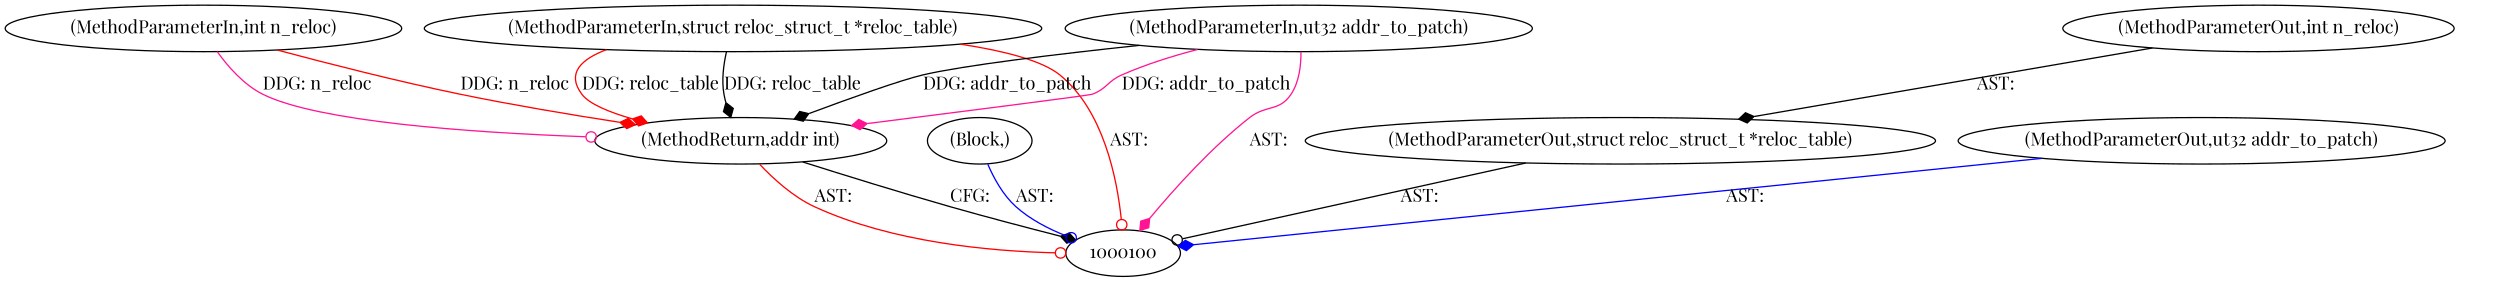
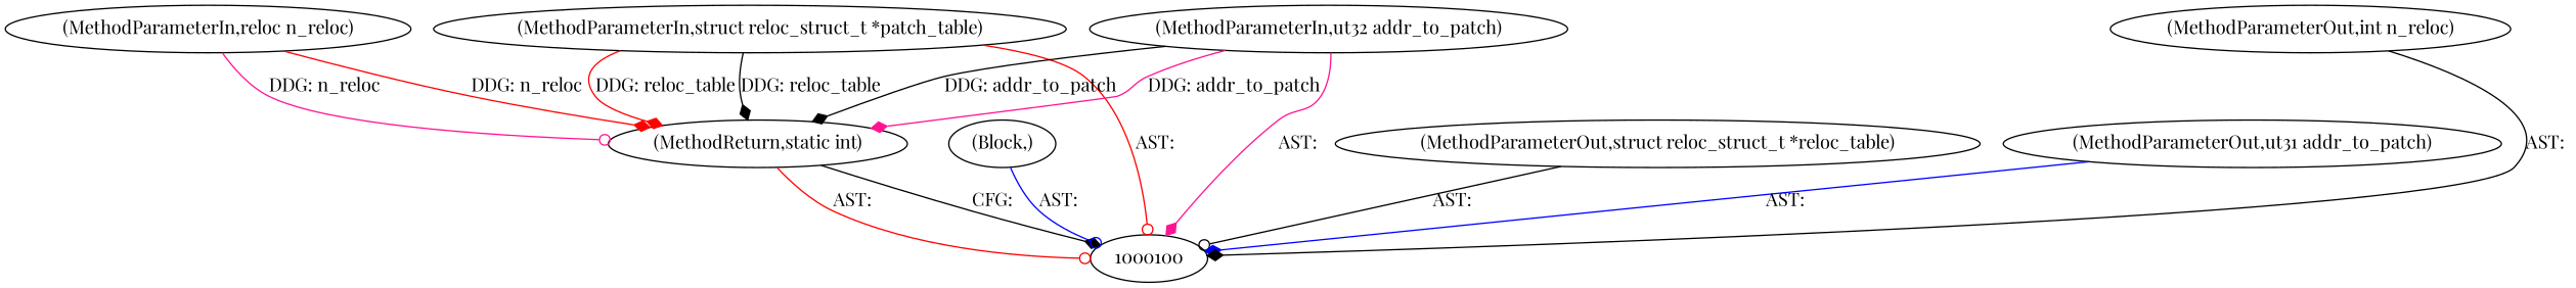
  digraph {
    fontname="Playfair Display"
    node [fontname="Playfair Display"]
    edge [arrowhead=diamond color=black fontname="Playfair Display"]
-   n1 [label="(MethodReturn,addr int)"]
+   n1 [label="(MethodReturn,static int)"]
    1000100
    n3 [label="(Block,)"]
-   n4 [label="(MethodParameterIn,struct reloc_struct_t *reloc_table)"]
+   n4 [label="(MethodParameterIn,struct reloc_struct_t *patch_table)"]
    n5 [label="(MethodParameterOut,struct reloc_struct_t *reloc_table)"]
    n6 [label="(MethodParameterIn,ut32 addr_to_patch)"]
-   n7 [label="(MethodParameterOut,ut32 addr_to_patch)"]
-   n8 [label="(MethodParameterIn,int n_reloc)"]
+   n7 [label="(MethodParameterOut,ut31 addr_to_patch)"]
+   n8 [label="(MethodParameterIn,reloc n_reloc)"]
    n9 [label="(MethodParameterOut,int n_reloc)"]
    n1 -> 1000100 [arrowhead=odot color=red label="AST: "]
    n1 -> 1000100 [label="CFG: "]
    n3 -> 1000100 [arrowhead=odot color=blue label="AST: "]
    n4 -> n1 [label="DDG: reloc_table"]
    n4 -> n1 [color=red label="DDG: reloc_table"]
    n4 -> 1000100 [arrowhead=odot color=red label="AST: "]
    n5 -> 1000100 [arrowhead=odot label="AST: "]
    n6 -> n1 [label="DDG: addr_to_patch"]
    n6 -> n1 [color=deeppink label="DDG: addr_to_patch"]
    n6 -> 1000100 [color=deeppink label="AST: "]
    n7 -> 1000100 [color=blue label="AST: "]
    n8 -> n1 [arrowhead=odot color=deeppink label="DDG: n_reloc"]
    n8 -> n1 [color=red label="DDG: n_reloc"]
-   n9 -> n5 [label="AST: "]
+   n9 -> 1000100 [label="AST: "]
  }
